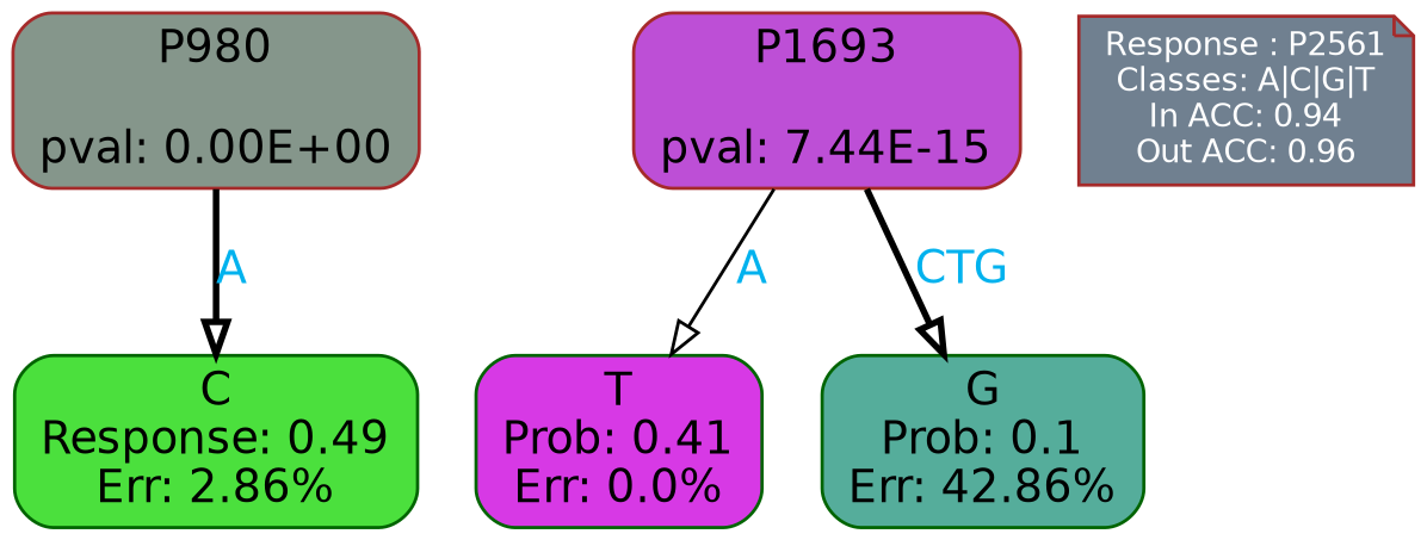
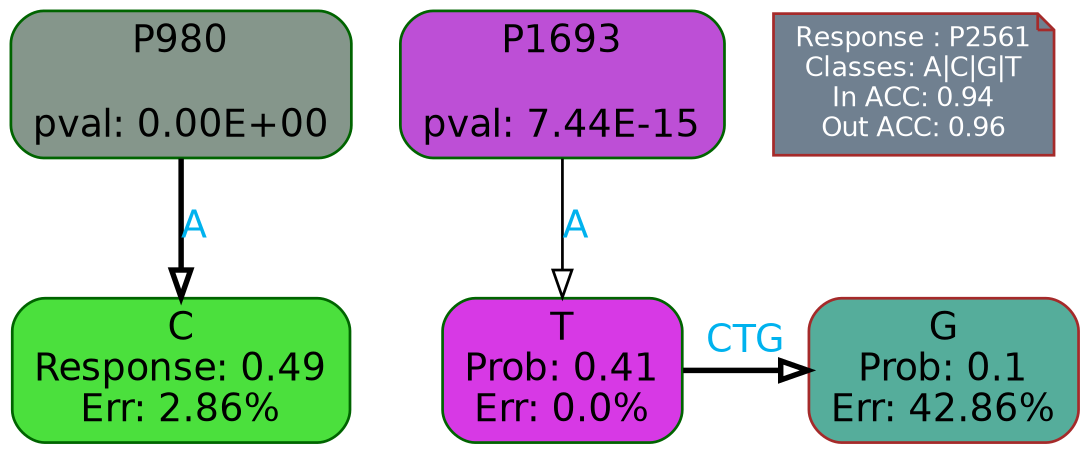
  digraph {
    ranksep=equally
    splines=polylines
    node [color=darkgreen fontname=helvetica shape=box style="filled, rounded"]
    edge [arrowhead=onormal fontcolor=deepskyblue2 fontname=helvetica style=bold]
    n1 [fillcolor="#4be03d" label="C\nResponse: 0.49\nErr: 2.86%"]
    n2 [fillcolor="#d739e5" label="T\nProb: 0.41\nErr: 0.0%"]
-   n3 [fillcolor="#55ad9b" label="G\nProb: 0.1\nErr: 42.86%"]
+   n3 [color=brown fillcolor="#55ad9b" label="G\nProb: 0.1\nErr: 42.86%"]
    n4 [align=left color=brown fillcolor=slategray fontcolor=white fontsize=10 label="Response : P2561\nClasses: A|C|G|T\nIn ACC: 0.94\nOut ACC: 0.96\n" shape=note style=filled]
-   n5 [color=brown fillcolor="#85968b" label="P980\n\npval: 0.00E+00"]
-   n6 [color=brown fillcolor="#bd4fd6" label="P1693\n\npval: 7.44E-15"]
+   n5 [fillcolor="#85968b" label="P980\n\npval: 0.00E+00"]
+   n6 [fillcolor="#bd4fd6" label="P1693\n\npval: 7.44E-15"]
    subgraph sub_1 {
      rank=same
      n1
      n2
      n3
    }
    subgraph sub_2 {
      rank=same
      n4
      n5
    }
    n5 -> n1 [label=A]
    n6 -> n2 [label=A style=solid]
-   n6 -> n3 [label=CTG]
+   n2 -> n3 [label=CTG]
  }
